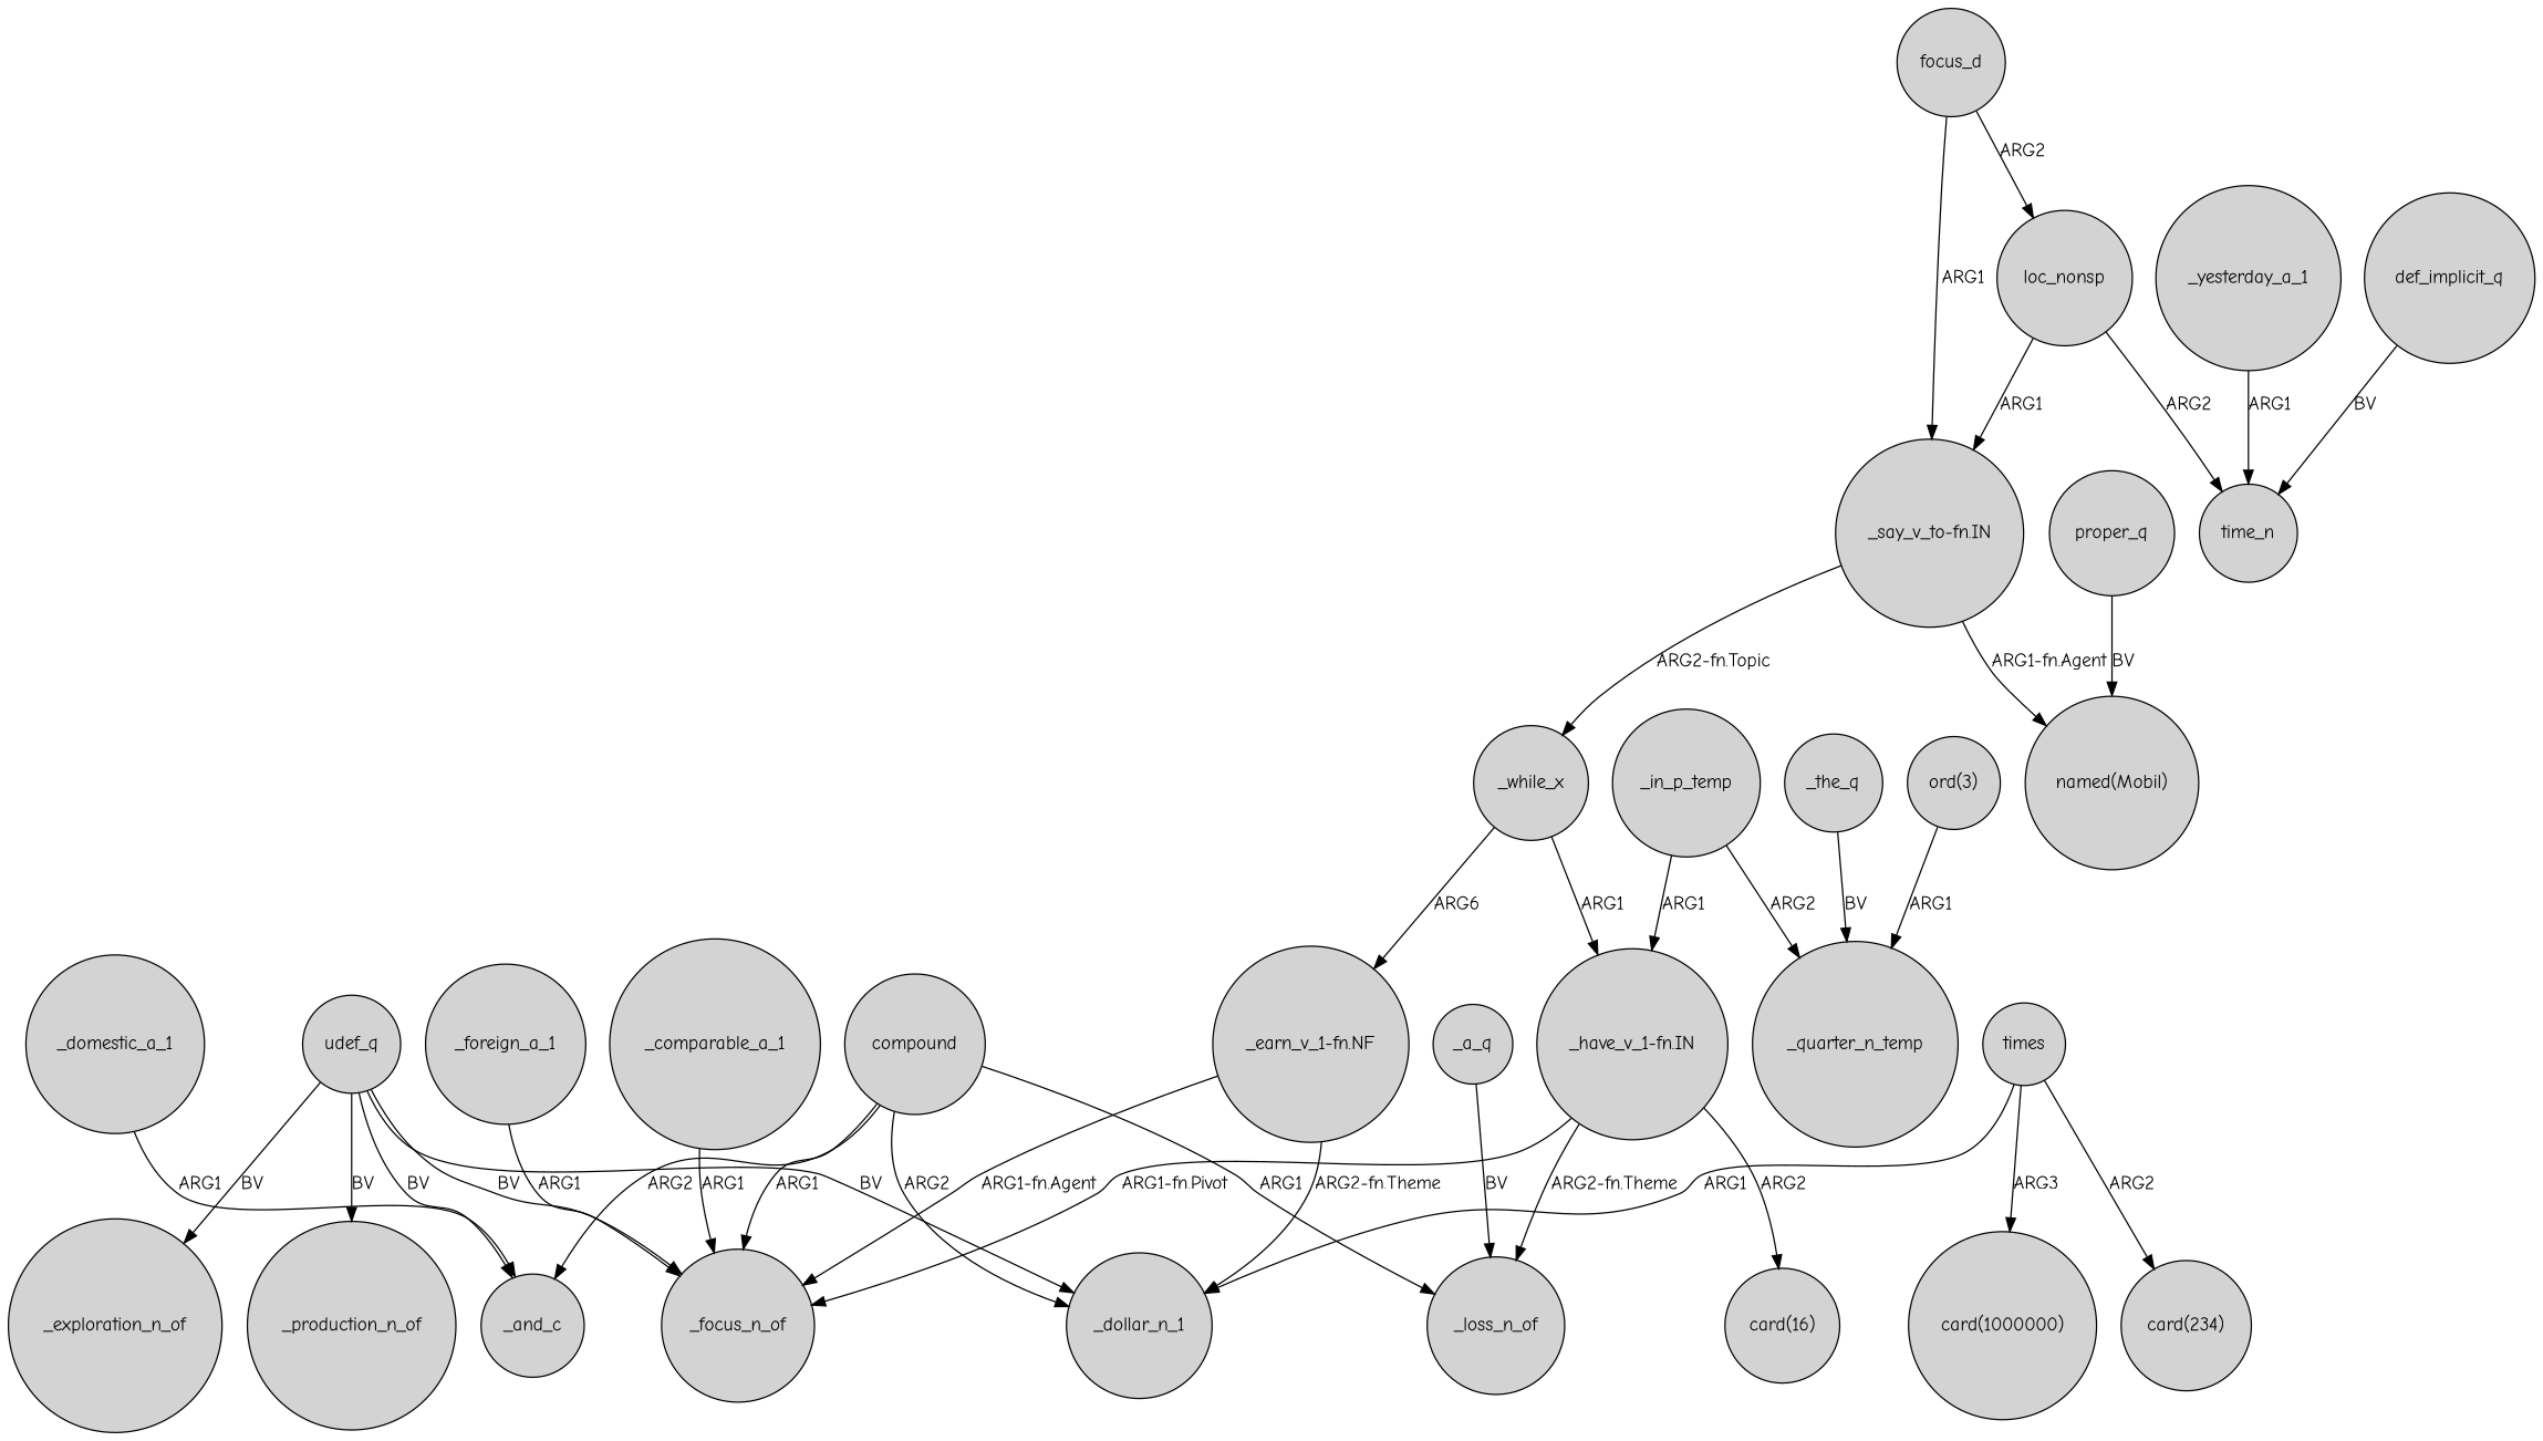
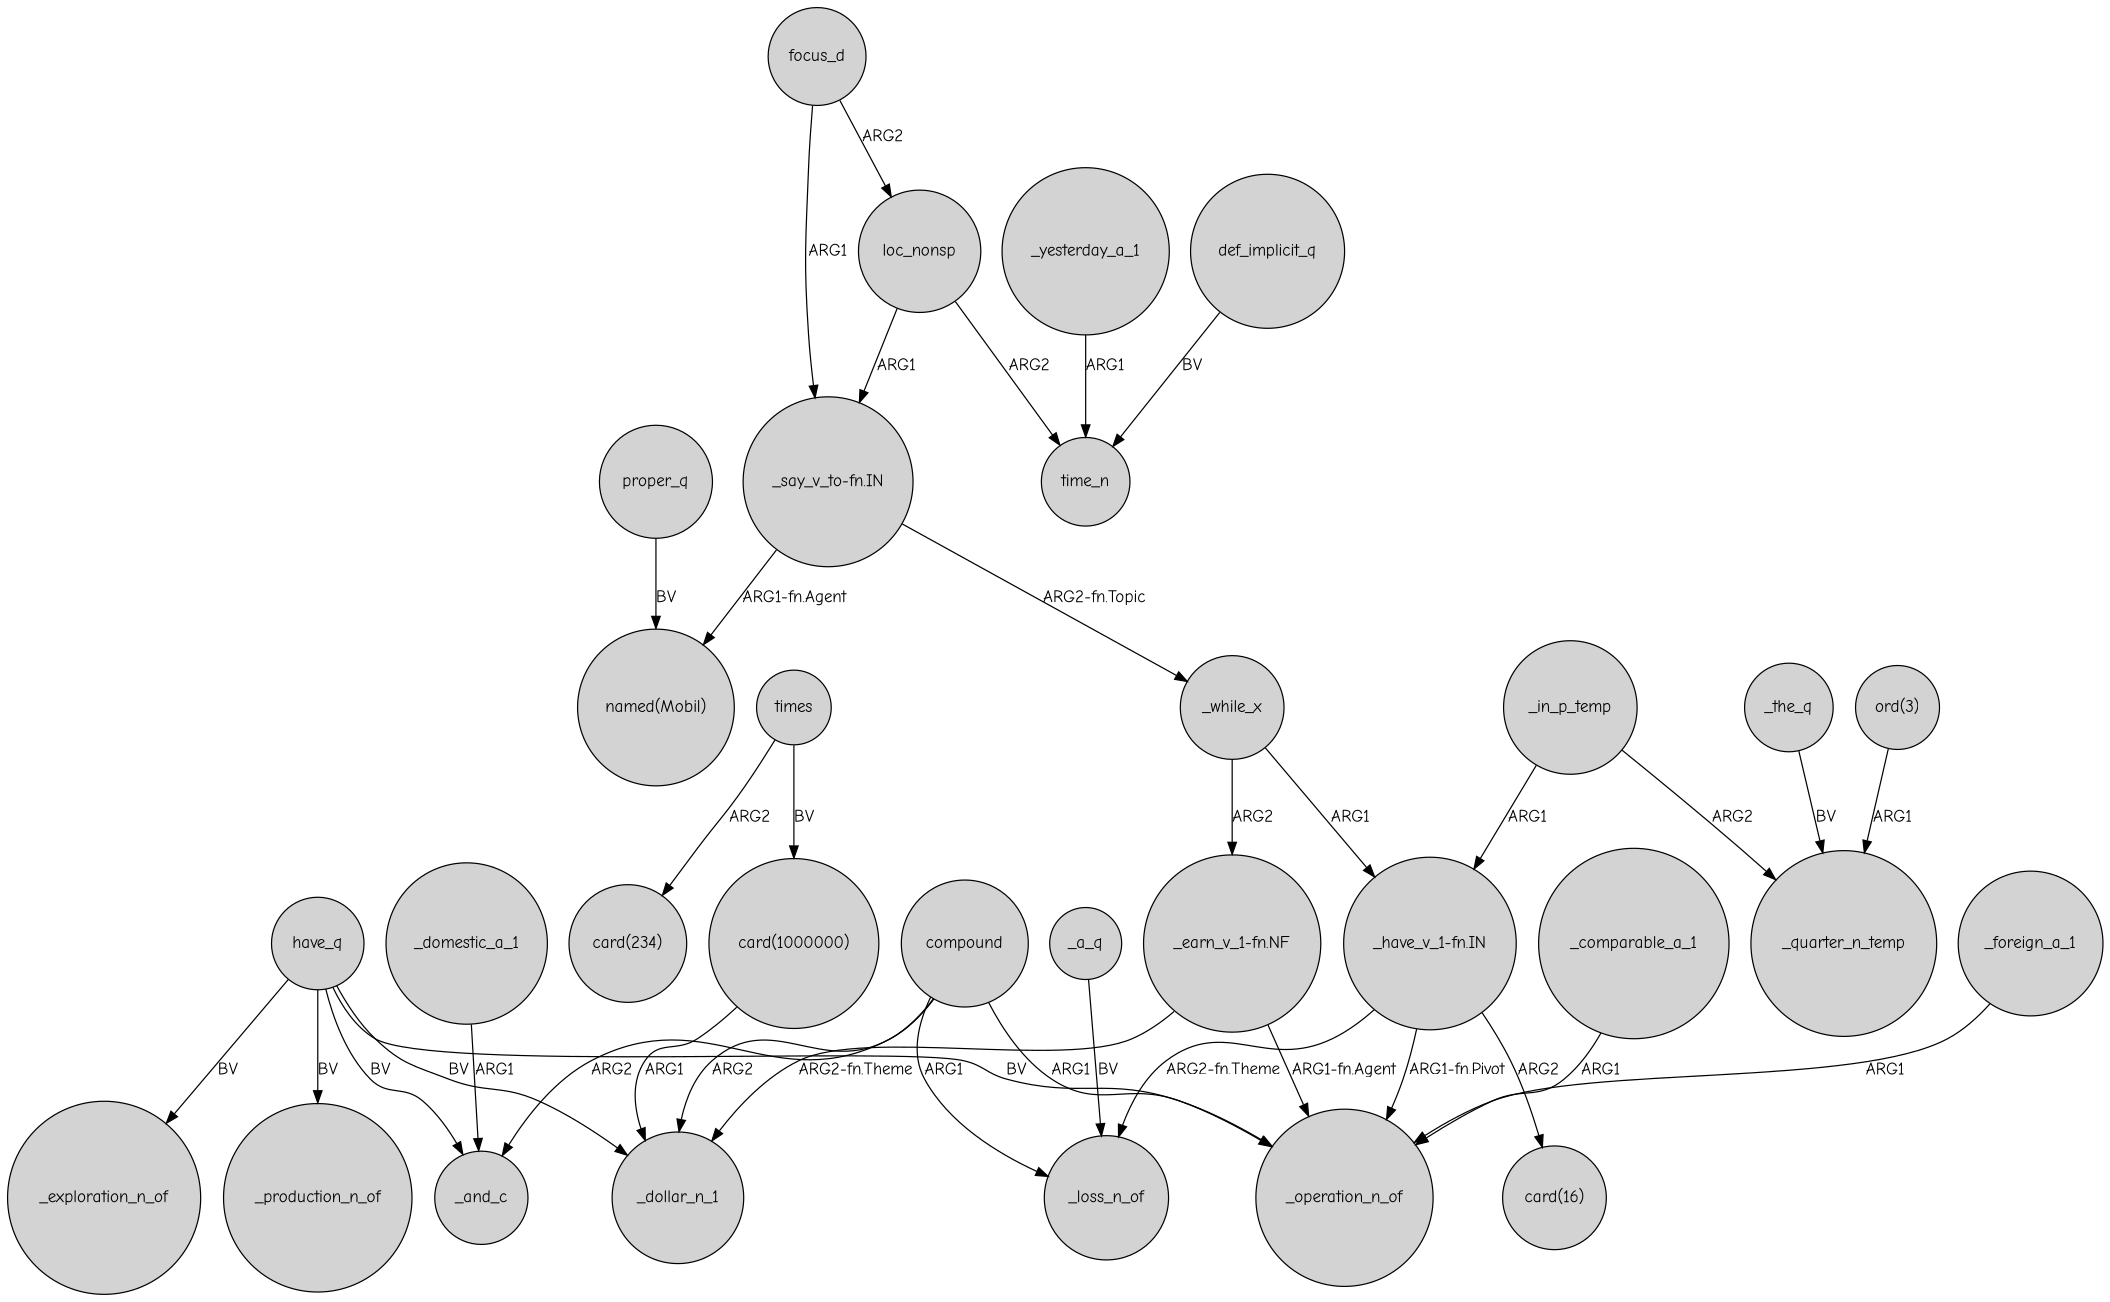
  digraph {
    fontname="Comic Neue"
    node [fontname="Comic Neue" shape=circle style=filled]
    edge [fontname="Comic Neue"]
    _comparable_a_1
-   _operation_n_of [label=_focus_n_of]
-   udef_q
+   _operation_n_of
+   udef_q [label=have_q]
    _production_n_of
    _dollar_n_1
    _and_c
    _exploration_n_of
    compound
    _loss_n_of
    focus_d
    loc_nonsp
    "_say_v_to-fn.IN"
    time_n
    _while_x
    "named(Mobil)"
    "card(1000000)"
    _yesterday_a_1
    def_implicit_q
    _foreign_a_1
    _a_q
    "_earn_v_1-fn.NF"
    "_have_v_1-fn.IN"
    "card(16)"
    _the_q
    _quarter_n_temp
    proper_q
    _in_p_temp
    _domestic_a_1
    times
    "card(234)"
    "ord(3)"
    _comparable_a_1 -> _operation_n_of [label=ARG1]
    udef_q -> _operation_n_of [label=BV]
    udef_q -> _production_n_of [label=BV]
    udef_q -> _dollar_n_1 [label=BV]
    udef_q -> _and_c [label=BV]
    udef_q -> _exploration_n_of [label=BV]
    compound -> _operation_n_of [label=ARG1]
    compound -> _dollar_n_1 [label=ARG2]
    compound -> _and_c [label=ARG2]
    compound -> _loss_n_of [label=ARG1]
    focus_d -> loc_nonsp [label=ARG2]
    focus_d -> "_say_v_to-fn.IN" [label=ARG1]
    loc_nonsp -> "_say_v_to-fn.IN" [label=ARG1]
    loc_nonsp -> time_n [label=ARG2]
    "_say_v_to-fn.IN" -> _while_x [label="ARG2-fn.Topic"]
    "_say_v_to-fn.IN" -> "named(Mobil)" [label="ARG1-fn.Agent"]
-   _while_x -> "_earn_v_1-fn.NF" [label=ARG6]
+   _while_x -> "_earn_v_1-fn.NF" [label=ARG2]
    _while_x -> "_have_v_1-fn.IN" [label=ARG1]
-   times -> _dollar_n_1 [label=ARG1]
+   "card(1000000)" -> _dollar_n_1 [label=ARG1]
    _yesterday_a_1 -> time_n [label=ARG1]
    def_implicit_q -> time_n [label=BV]
    _foreign_a_1 -> _operation_n_of [label=ARG1]
    _a_q -> _loss_n_of [label=BV]
    "_earn_v_1-fn.NF" -> _operation_n_of [label="ARG1-fn.Agent"]
    "_earn_v_1-fn.NF" -> _dollar_n_1 [label="ARG2-fn.Theme"]
    "_have_v_1-fn.IN" -> _operation_n_of [label="ARG1-fn.Pivot"]
    "_have_v_1-fn.IN" -> _loss_n_of [label="ARG2-fn.Theme"]
    "_have_v_1-fn.IN" -> "card(16)" [label=ARG2]
    _the_q -> _quarter_n_temp [label=BV]
    proper_q -> "named(Mobil)" [label=BV]
    _in_p_temp -> "_have_v_1-fn.IN" [label=ARG1]
    _in_p_temp -> _quarter_n_temp [label=ARG2]
    _domestic_a_1 -> _and_c [label=ARG1]
-   times -> "card(1000000)" [label=ARG3]
+   times -> "card(1000000)" [label=BV]
    times -> "card(234)" [label=ARG2]
    "ord(3)" -> _quarter_n_temp [label=ARG1]
  }
